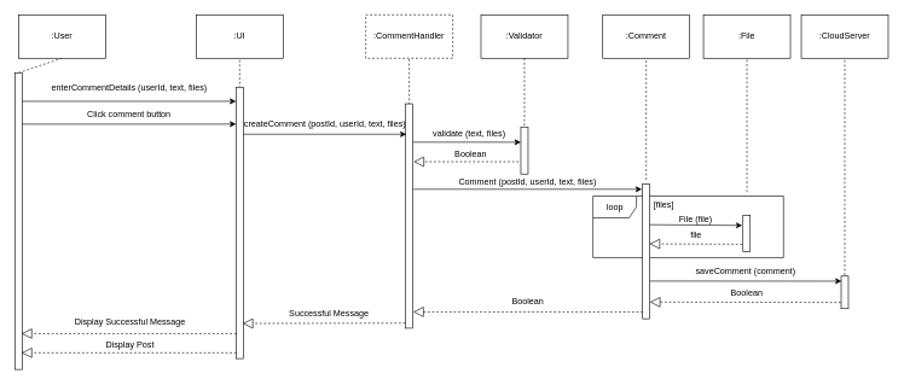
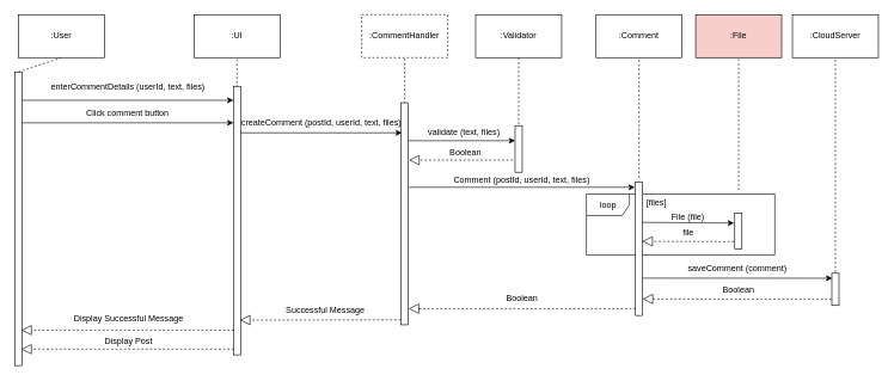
  <mxCell id="0" />
  <mxCell id="1" parent="0" />
  <mxCell id="2" value="" style="endArrow=none;dashed=1;html=1;entryX=0.5;entryY=1;entryDx=0;entryDy=0;" parent="1" target="3" edge="1"><mxGeometry width="50" height="50" relative="1" as="geometry"><mxPoint x="25" y="100" as="sourcePoint" /><mxPoint x="24.5" y="70" as="targetPoint" /></mxGeometry></mxCell>
  <mxCell id="3" value=":User" style="rounded=0;whiteSpace=wrap;html=1;" parent="1" vertex="1"><mxGeometry x="25" y="20" width="120" height="60" as="geometry" /></mxCell>
  <mxCell id="4" value="" style="html=1;points=[];perimeter=orthogonalPerimeter;" parent="1" vertex="1"><mxGeometry x="20" y="100" width="10" height="410" as="geometry" /></mxCell>
  <mxCell id="5" value=":UI&lt;br&gt;" style="rounded=0;whiteSpace=wrap;html=1;" parent="1" vertex="1"><mxGeometry x="270" y="20" width="120" height="60" as="geometry" /></mxCell>
  <mxCell id="6" value="Display Successful Message&#10;" style="text;align=center;fontStyle=0;verticalAlign=middle;spacingLeft=3;spacingRight=3;strokeColor=none;rotatable=0;points=[[0,0.5],[1,0.5]];portConstraint=eastwest;fontSize=12;" parent="1" vertex="1"><mxGeometry x="139" y="445.5" width="80" height="10" as="geometry" /></mxCell>
  <mxCell id="7" value="" style="endArrow=none;dashed=1;html=1;entryX=0.5;entryY=1;entryDx=0;entryDy=0;exitX=0.5;exitY=0.004;exitDx=0;exitDy=0;exitPerimeter=0;" parent="1" source="8" target="5" edge="1"><mxGeometry width="50" height="50" relative="1" as="geometry"><mxPoint x="330" y="110" as="sourcePoint" /><mxPoint x="330" y="110" as="targetPoint" /></mxGeometry></mxCell>
  <mxCell id="8" value="" style="html=1;points=[];perimeter=orthogonalPerimeter;" parent="1" vertex="1"><mxGeometry x="325" y="120" width="10" height="375" as="geometry" /></mxCell>
  <mxCell id="9" value="" style="endArrow=block;dashed=1;endFill=0;endSize=12;html=1;" parent="1" edge="1"><mxGeometry width="160" relative="1" as="geometry"><mxPoint x="325.5" y="460.5" as="sourcePoint" /><mxPoint x="29" y="460.5" as="targetPoint" /></mxGeometry></mxCell>
  <mxCell id="10" value=":&lt;span&gt;CommentHandler&lt;/span&gt;&lt;br&gt;" style="rounded=0;whiteSpace=wrap;html=1;dashed=1;" parent="1" vertex="1"><mxGeometry x="504" y="20" width="120" height="60" as="geometry" /></mxCell>
  <mxCell id="11" value="" style="endArrow=none;dashed=1;html=1;entryX=0.5;entryY=1;entryDx=0;entryDy=0;exitX=0.5;exitY=0.004;exitDx=0;exitDy=0;exitPerimeter=0;" parent="1" source="12" target="10" edge="1"><mxGeometry width="50" height="50" relative="1" as="geometry"><mxPoint x="564" y="113" as="sourcePoint" /><mxPoint x="564" y="113" as="targetPoint" /></mxGeometry></mxCell>
  <mxCell id="12" value="" style="html=1;points=[];perimeter=orthogonalPerimeter;" parent="1" vertex="1"><mxGeometry x="559" y="143" width="10" height="310" as="geometry" /></mxCell>
  <mxCell id="13" value="" style="endArrow=classic;html=1;fontSize=12;" parent="1" edge="1"><mxGeometry width="50" height="50" relative="1" as="geometry"><mxPoint x="335" y="185" as="sourcePoint" /><mxPoint x="560" y="185" as="targetPoint" /></mxGeometry></mxCell>
  <mxCell id="14" value="createComment (postId, userId, text, files)" style="text;align=center;fontStyle=0;verticalAlign=middle;spacingLeft=3;spacingRight=3;strokeColor=none;rotatable=0;points=[[0,0.5],[1,0.5]];portConstraint=eastwest;fontSize=12;" parent="1" vertex="1"><mxGeometry x="408" y="170" width="80" as="geometry" /></mxCell>
  <mxCell id="15" value=":Validator&lt;br&gt;" style="rounded=0;whiteSpace=wrap;html=1;" parent="1" vertex="1"><mxGeometry x="663" y="20" width="120" height="60" as="geometry" /></mxCell>
  <mxCell id="16" value="" style="endArrow=none;dashed=1;html=1;entryX=0.5;entryY=1;entryDx=0;entryDy=0;exitX=0.5;exitY=-0.029;exitDx=0;exitDy=0;exitPerimeter=0;" parent="1" source="39" target="15" edge="1"><mxGeometry width="50" height="50" relative="1" as="geometry"><mxPoint x="803" y="140" as="sourcePoint" /><mxPoint x="803" y="110" as="targetPoint" /></mxGeometry></mxCell>
  <mxCell id="17" value="" style="endArrow=classic;html=1;fontSize=12;exitX=1;exitY=0.72;exitDx=0;exitDy=0;exitPerimeter=0;" parent="1" edge="1" source="46"><mxGeometry width="50" height="50" relative="1" as="geometry"><mxPoint x="905" y="388" as="sourcePoint" /><mxPoint x="1160.5" y="388" as="targetPoint" /></mxGeometry></mxCell>
  <mxCell id="18" value="saveComment (comment)" style="text;align=center;fontStyle=0;verticalAlign=middle;spacingLeft=3;spacingRight=3;strokeColor=none;rotatable=0;points=[[0,0.5],[1,0.5]];portConstraint=eastwest;fontSize=12;" parent="1" vertex="1"><mxGeometry x="988.5" y="373.5" width="80" as="geometry" /></mxCell>
  <mxCell id="19" value="" style="endArrow=block;dashed=1;endFill=0;endSize=12;html=1;entryX=1;entryY=0.876;entryDx=0;entryDy=0;entryPerimeter=0;" parent="1" edge="1" target="46"><mxGeometry width="160" relative="1" as="geometry"><mxPoint x="1159.5" y="417.5" as="sourcePoint" /><mxPoint x="905" y="417" as="targetPoint" /></mxGeometry></mxCell>
  <mxCell id="20" value="Boolean" style="text;html=1;strokeColor=none;fillColor=none;align=center;verticalAlign=middle;whiteSpace=wrap;rounded=0;" parent="1" vertex="1"><mxGeometry x="1010" y="395" width="40" height="20" as="geometry" /></mxCell>
  <mxCell id="21" value="Successful Message&#10;" style="text;align=center;fontStyle=0;verticalAlign=middle;spacingLeft=3;spacingRight=3;strokeColor=none;rotatable=0;points=[[0,0.5],[1,0.5]];portConstraint=eastwest;fontSize=12;" parent="1" vertex="1"><mxGeometry x="413.5" y="433.5" width="80" height="10" as="geometry" /></mxCell>
  <mxCell id="22" value="" style="endArrow=block;dashed=1;endFill=0;endSize=12;html=1;" parent="1" edge="1"><mxGeometry width="160" relative="1" as="geometry"><mxPoint x="558.5" y="446" as="sourcePoint" /><mxPoint x="334" y="446.5" as="targetPoint" /></mxGeometry></mxCell>
  <mxCell id="23" value="validate (text, files)" style="text;align=center;fontStyle=0;verticalAlign=middle;spacingLeft=3;spacingRight=3;strokeColor=none;rotatable=0;points=[[0,0.5],[1,0.5]];portConstraint=eastwest;fontSize=12;" parent="1" vertex="1"><mxGeometry x="607" y="183" width="80" as="geometry" /></mxCell>
  <mxCell id="24" value="" style="endArrow=block;dashed=1;endFill=0;endSize=12;html=1;" parent="1" edge="1"><mxGeometry width="160" relative="1" as="geometry"><mxPoint x="715" y="223" as="sourcePoint" /><mxPoint x="570" y="223" as="targetPoint" /></mxGeometry></mxCell>
  <mxCell id="25" value="Boolean" style="text;html=1;strokeColor=none;fillColor=none;align=center;verticalAlign=middle;whiteSpace=wrap;rounded=0;" parent="1" vertex="1"><mxGeometry x="629" y="201.5" width="40" height="20" as="geometry" /></mxCell>
  <mxCell id="26" value="" style="endArrow=classic;html=1;fontSize=12;" parent="1" edge="1"><mxGeometry width="50" height="50" relative="1" as="geometry"><mxPoint x="30" y="139.5" as="sourcePoint" /><mxPoint x="325" y="139.5" as="targetPoint" /></mxGeometry></mxCell>
  <mxCell id="27" value="enterCommentDetails (userId, text, files)" style="text;align=center;fontStyle=0;verticalAlign=middle;spacingLeft=3;spacingRight=3;strokeColor=none;rotatable=0;points=[[0,0.5],[1,0.5]];portConstraint=eastwest;fontSize=12;" parent="1" vertex="1"><mxGeometry x="138" y="120" width="80" as="geometry" /></mxCell>
  <mxCell id="28" value="" style="endArrow=classic;html=1;fontSize=12;" parent="1" edge="1"><mxGeometry width="50" height="50" relative="1" as="geometry"><mxPoint x="30" y="171" as="sourcePoint" /><mxPoint x="325" y="171" as="targetPoint" /></mxGeometry></mxCell>
  <mxCell id="29" value="Click comment button" style="text;align=center;fontStyle=0;verticalAlign=middle;spacingLeft=3;spacingRight=3;strokeColor=none;rotatable=0;points=[[0,0.5],[1,0.5]];portConstraint=eastwest;fontSize=12;" parent="1" vertex="1"><mxGeometry x="137.5" y="156" width="80" as="geometry" /></mxCell>
  <mxCell id="30" value=":CloudServer&lt;br&gt;" style="rounded=0;whiteSpace=wrap;html=1;" parent="1" vertex="1"><mxGeometry x="1105" y="20" width="120" height="60" as="geometry" /></mxCell>
  <mxCell id="31" value="" style="endArrow=none;dashed=1;html=1;entryX=0.5;entryY=1;entryDx=0;entryDy=0;exitX=0.5;exitY=-0.029;exitDx=0;exitDy=0;exitPerimeter=0;" parent="1" source="32" target="30" edge="1"><mxGeometry width="50" height="50" relative="1" as="geometry"><mxPoint x="1208.5" y="141" as="sourcePoint" /><mxPoint x="1208.5" y="111" as="targetPoint" /></mxGeometry></mxCell>
  <mxCell id="32" value="" style="html=1;points=[];perimeter=orthogonalPerimeter;" parent="1" vertex="1"><mxGeometry x="1160" y="381" width="10" height="45" as="geometry" /></mxCell>
  <mxCell id="33" value=":Comment&lt;br&gt;" style="rounded=0;whiteSpace=wrap;html=1;" parent="1" vertex="1"><mxGeometry x="831" y="20" width="120" height="60" as="geometry" /></mxCell>
  <mxCell id="34" value="" style="endArrow=none;dashed=1;html=1;entryX=0.5;entryY=1;entryDx=0;entryDy=0;exitX=0.5;exitY=-0.029;exitDx=0;exitDy=0;exitPerimeter=0;" parent="1" target="33" edge="1"><mxGeometry width="50" height="50" relative="1" as="geometry"><mxPoint x="891" y="248" as="sourcePoint" /><mxPoint x="897" y="109" as="targetPoint" /></mxGeometry></mxCell>
  <mxCell id="35" value="" style="endArrow=classic;html=1;fontSize=12;" parent="1" edge="1"><mxGeometry width="50" height="50" relative="1" as="geometry"><mxPoint x="570" y="261" as="sourcePoint" /><mxPoint x="885" y="261" as="targetPoint" /></mxGeometry></mxCell>
  <mxCell id="36" value="Comment (postId, userId, text, files)" style="text;align=center;fontStyle=0;verticalAlign=middle;spacingLeft=3;spacingRight=3;strokeColor=none;rotatable=0;points=[[0,0.5],[1,0.5]];portConstraint=eastwest;fontSize=12;" parent="1" vertex="1"><mxGeometry x="687.5" y="250" width="80" as="geometry" /></mxCell>
  <mxCell id="37" value="" style="endArrow=block;dashed=1;endFill=0;endSize=12;html=1;" parent="1" edge="1"><mxGeometry width="160" relative="1" as="geometry"><mxPoint x="886.5" y="430.5" as="sourcePoint" /><mxPoint x="569.5" y="430.5" as="targetPoint" /></mxGeometry></mxCell>
  <mxCell id="38" value="Boolean" style="text;html=1;strokeColor=none;fillColor=none;align=center;verticalAlign=middle;whiteSpace=wrap;rounded=0;" parent="1" vertex="1"><mxGeometry x="671.5" y="406" width="112" height="20" as="geometry" /></mxCell>
  <mxCell id="39" value="" style="html=1;points=[];perimeter=orthogonalPerimeter;" parent="1" vertex="1"><mxGeometry x="718" y="175" width="10" height="65" as="geometry" /></mxCell>
  <mxCell id="40" value="" style="endArrow=classic;html=1;fontSize=12;exitX=1.1;exitY=0.12;exitDx=0;exitDy=0;exitPerimeter=0;" parent="1" target="39" edge="1"><mxGeometry width="50" height="50" relative="1" as="geometry"><mxPoint x="569" y="196" as="sourcePoint" /><mxPoint x="799" y="197" as="targetPoint" /></mxGeometry></mxCell>
  <mxCell id="41" value="" style="endArrow=block;dashed=1;endFill=0;endSize=12;html=1;" parent="1" edge="1"><mxGeometry width="160" relative="1" as="geometry"><mxPoint x="325.5" y="487" as="sourcePoint" /><mxPoint x="29" y="487" as="targetPoint" /></mxGeometry></mxCell>
  <mxCell id="42" value="Display Post&#10;" style="text;align=center;fontStyle=0;verticalAlign=middle;spacingLeft=3;spacingRight=3;strokeColor=none;rotatable=0;points=[[0,0.5],[1,0.5]];portConstraint=eastwest;fontSize=12;" parent="1" vertex="1"><mxGeometry x="139" y="477" width="80" height="10" as="geometry" /></mxCell>
- <mxCell id="43" value=":File&lt;br&gt;" style="rounded=0;whiteSpace=wrap;html=1;" parent="1" vertex="1"><mxGeometry x="970" y="20" width="120" height="60" as="geometry" /></mxCell>
+ <mxCell id="43" value=":File&lt;br&gt;" style="rounded=0;whiteSpace=wrap;html=1;fillColor=#f8cecc;" parent="1" vertex="1"><mxGeometry x="970" y="20" width="120" height="60" as="geometry" /></mxCell>
  <mxCell id="44" value="" style="endArrow=none;dashed=1;html=1;entryX=0.5;entryY=1;entryDx=0;entryDy=0;exitX=0.5;exitY=-0.029;exitDx=0;exitDy=0;exitPerimeter=0;" parent="1" target="43" edge="1"><mxGeometry width="50" height="50" relative="1" as="geometry"><mxPoint x="1030" y="265" as="sourcePoint" /><mxPoint x="1111" y="110" as="targetPoint" /></mxGeometry></mxCell>
  <mxCell id="45" value="loop" style="shape=umlFrame;whiteSpace=wrap;html=1;" parent="1" vertex="1"><mxGeometry x="817.5" y="270.5" width="263" height="85" as="geometry" /></mxCell>
  <mxCell id="46" value="" style="html=1;points=[];perimeter=orthogonalPerimeter;" parent="1" vertex="1"><mxGeometry x="886" y="254" width="10" height="186" as="geometry" /></mxCell>
  <mxCell id="47" value="" style="html=1;points=[];perimeter=orthogonalPerimeter;" parent="1" vertex="1"><mxGeometry x="1024.5" y="297" width="10" height="50" as="geometry" /></mxCell>
  <mxCell id="48" value="" style="endArrow=classic;html=1;fontSize=12;" parent="1" edge="1"><mxGeometry width="50" height="50" relative="1" as="geometry"><mxPoint x="895.5" y="310" as="sourcePoint" /><mxPoint x="1023.5" y="311" as="targetPoint" /></mxGeometry></mxCell>
  <mxCell id="49" value="File (file)" style="text;align=center;fontStyle=0;verticalAlign=middle;spacingLeft=3;spacingRight=3;strokeColor=none;rotatable=0;points=[[0,0.5],[1,0.5]];portConstraint=eastwest;fontSize=12;" parent="1" vertex="1"><mxGeometry x="919.5" y="301" width="80" as="geometry" /></mxCell>
  <mxCell id="50" value="" style="endArrow=block;dashed=1;endFill=0;endSize=12;html=1;" parent="1" edge="1"><mxGeometry width="160" relative="1" as="geometry"><mxPoint x="1023.5" y="337" as="sourcePoint" /><mxPoint x="895.5" y="336.5" as="targetPoint" /></mxGeometry></mxCell>
  <mxCell id="51" value="file" style="text;html=1;strokeColor=none;fillColor=none;align=center;verticalAlign=middle;whiteSpace=wrap;rounded=0;" parent="1" vertex="1"><mxGeometry x="930.5" y="314.5" width="58" height="20" as="geometry" /></mxCell>
  <mxCell id="52" value="[files]" style="text;align=center;fontStyle=0;verticalAlign=middle;spacingLeft=3;spacingRight=3;strokeColor=none;rotatable=0;points=[[0,0.5],[1,0.5]];portConstraint=eastwest;fontSize=12;" parent="1" vertex="1"><mxGeometry x="875.5" y="282" width="80" as="geometry" /></mxCell>
